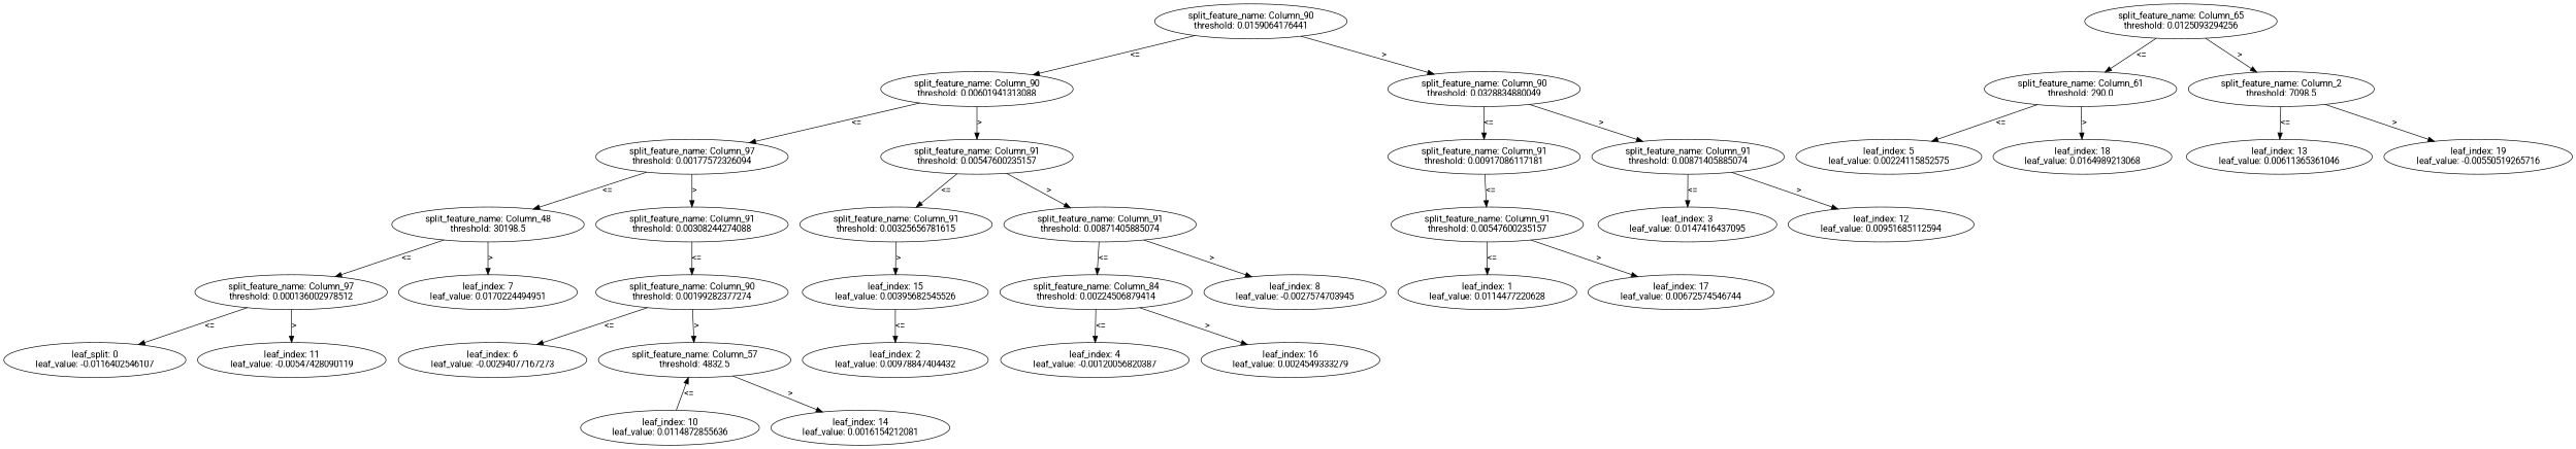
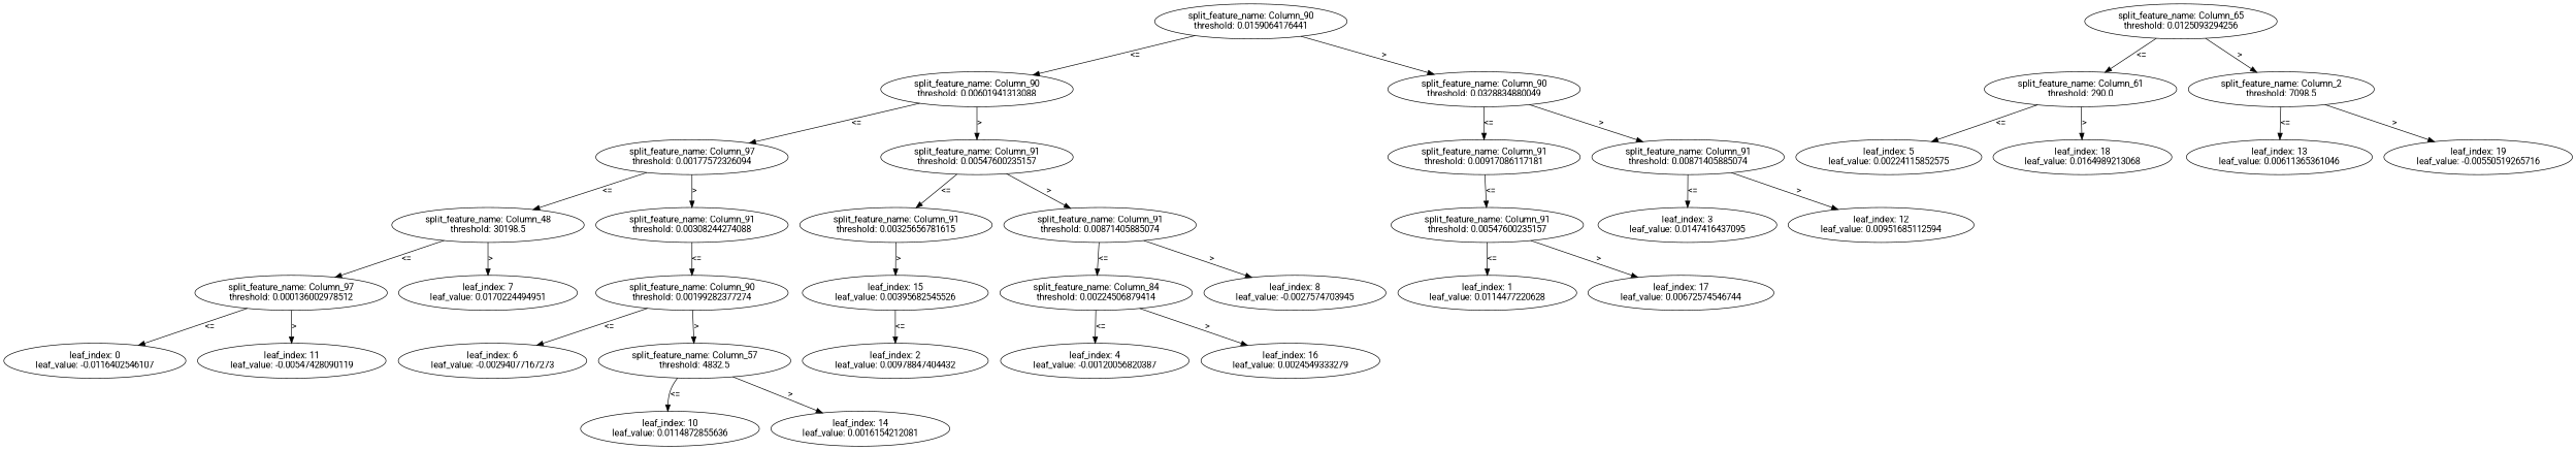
  digraph {
    fontname=Roboto
    node [fontname=Roboto]
    edge [fontname=Roboto]
    n1 [label="split_feature_name: Column_90\nthreshold: 0.0159064176441"]
    n2 [label="split_feature_name: Column_90\nthreshold: 0.00601941313088"]
    n3 [label="split_feature_name: Column_90\nthreshold: 0.0328834880049"]
    n4 [label="split_feature_name: Column_97\nthreshold: 0.00177572326094"]
    n5 [label="split_feature_name: Column_91\nthreshold: 0.00547600235157"]
    n6 [label="split_feature_name: Column_91\nthreshold: 0.00917086117181"]
    n7 [label="split_feature_name: Column_91\nthreshold: 0.00871405885074"]
    n8 [label="split_feature_name: Column_48\nthreshold: 30198.5"]
    n9 [label="split_feature_name: Column_91\nthreshold: 0.00308244274088"]
    n10 [label="split_feature_name: Column_91\nthreshold: 0.00325656781615"]
    n11 [label="split_feature_name: Column_91\nthreshold: 0.00871405885074"]
    n12 [label="split_feature_name: Column_97\nthreshold: 0.000136002978512"]
    n13 [label="leaf_index: 7\nleaf_value: 0.0170224494951"]
    n14 [label="split_feature_name: Column_90\nthreshold: 0.00199282377274"]
-   n15 [label="leaf_split: 0\nleaf_value: -0.0116402546107"]
+   n15 [label="leaf_index: 0\nleaf_value: -0.0116402546107"]
    n16 [label="leaf_index: 11\nleaf_value: -0.00547428090119"]
    n17 [label="leaf_index: 6\nleaf_value: -0.00294077167273"]
    n18 [label="split_feature_name: Column_57\nthreshold: 4832.5"]
    n19 [label="leaf_index: 10\nleaf_value: 0.0114872855636"]
    n20 [label="leaf_index: 14\nleaf_value: 0.0016154212081"]
    n21 [label="leaf_index: 15\nleaf_value: 0.00395682545526"]
    n22 [label="split_feature_name: Column_84\nthreshold: 0.00224506879414"]
    n23 [label="leaf_index: 8\nleaf_value: -0.0027574703945"]
    n24 [label="leaf_index: 2\nleaf_value: 0.00978847404432"]
    n25 [label="leaf_index: 4\nleaf_value: -0.00120056820387"]
    n26 [label="leaf_index: 16\nleaf_value: 0.0024549333279"]
    n27 [label="split_feature_name: Column_91\nthreshold: 0.00547600235157"]
    n28 [label="leaf_index: 3\nleaf_value: 0.0147416437095"]
    n29 [label="leaf_index: 12\nleaf_value: 0.00951685112594"]
    n30 [label="leaf_index: 1\nleaf_value: 0.0114477220628"]
    n31 [label="leaf_index: 17\nleaf_value: 0.00672574546744"]
    n32 [label="split_feature_name: Column_65\nthreshold: 0.0125093294256"]
    n33 [label="split_feature_name: Column_61\nthreshold: 290.0"]
    n34 [label="split_feature_name: Column_2\nthreshold: 7098.5"]
    n35 [label="leaf_index: 5\nleaf_value: 0.00224115852575"]
    n36 [label="leaf_index: 18\nleaf_value: 0.0164989213068"]
    n37 [label="leaf_index: 13\nleaf_value: 0.00611365361046"]
    n38 [label="leaf_index: 19\nleaf_value: -0.00550519265716"]
    n1 -> n2 [label="<="]
    n1 -> n3 [label=">"]
    n2 -> n4 [label="<="]
    n2 -> n5 [label=">"]
    n3 -> n6 [label="<="]
    n3 -> n7 [label=">"]
    n4 -> n8 [label="<="]
    n4 -> n9 [label=">"]
    n5 -> n10 [label="<="]
    n5 -> n11 [label=">"]
    n6 -> n27 [label="<="]
    n7 -> n28 [label="<="]
    n7 -> n29 [label=">"]
    n8 -> n12 [label="<="]
    n8 -> n13 [label=">"]
    n9 -> n14 [label="<="]
    n10 -> n21 [label=">"]
    n11 -> n22 [label="<="]
    n11 -> n23 [label=">"]
    n12 -> n15 [label="<="]
    n12 -> n16 [label=">"]
    n14 -> n17 [label="<="]
    n14 -> n18 [label=">"]
-   n19 -> n18 [label="<="]
+   n18 -> n19 [label="<="]
    n18 -> n20 [label=">"]
    n21 -> n24 [label="<="]
    n22 -> n25 [label="<="]
    n22 -> n26 [label=">"]
    n27 -> n30 [label="<="]
    n27 -> n31 [label=">"]
    n32 -> n33 [label="<="]
    n32 -> n34 [label=">"]
    n33 -> n35 [label="<="]
    n33 -> n36 [label=">"]
    n34 -> n37 [label="<="]
    n34 -> n38 [label=">"]
  }
